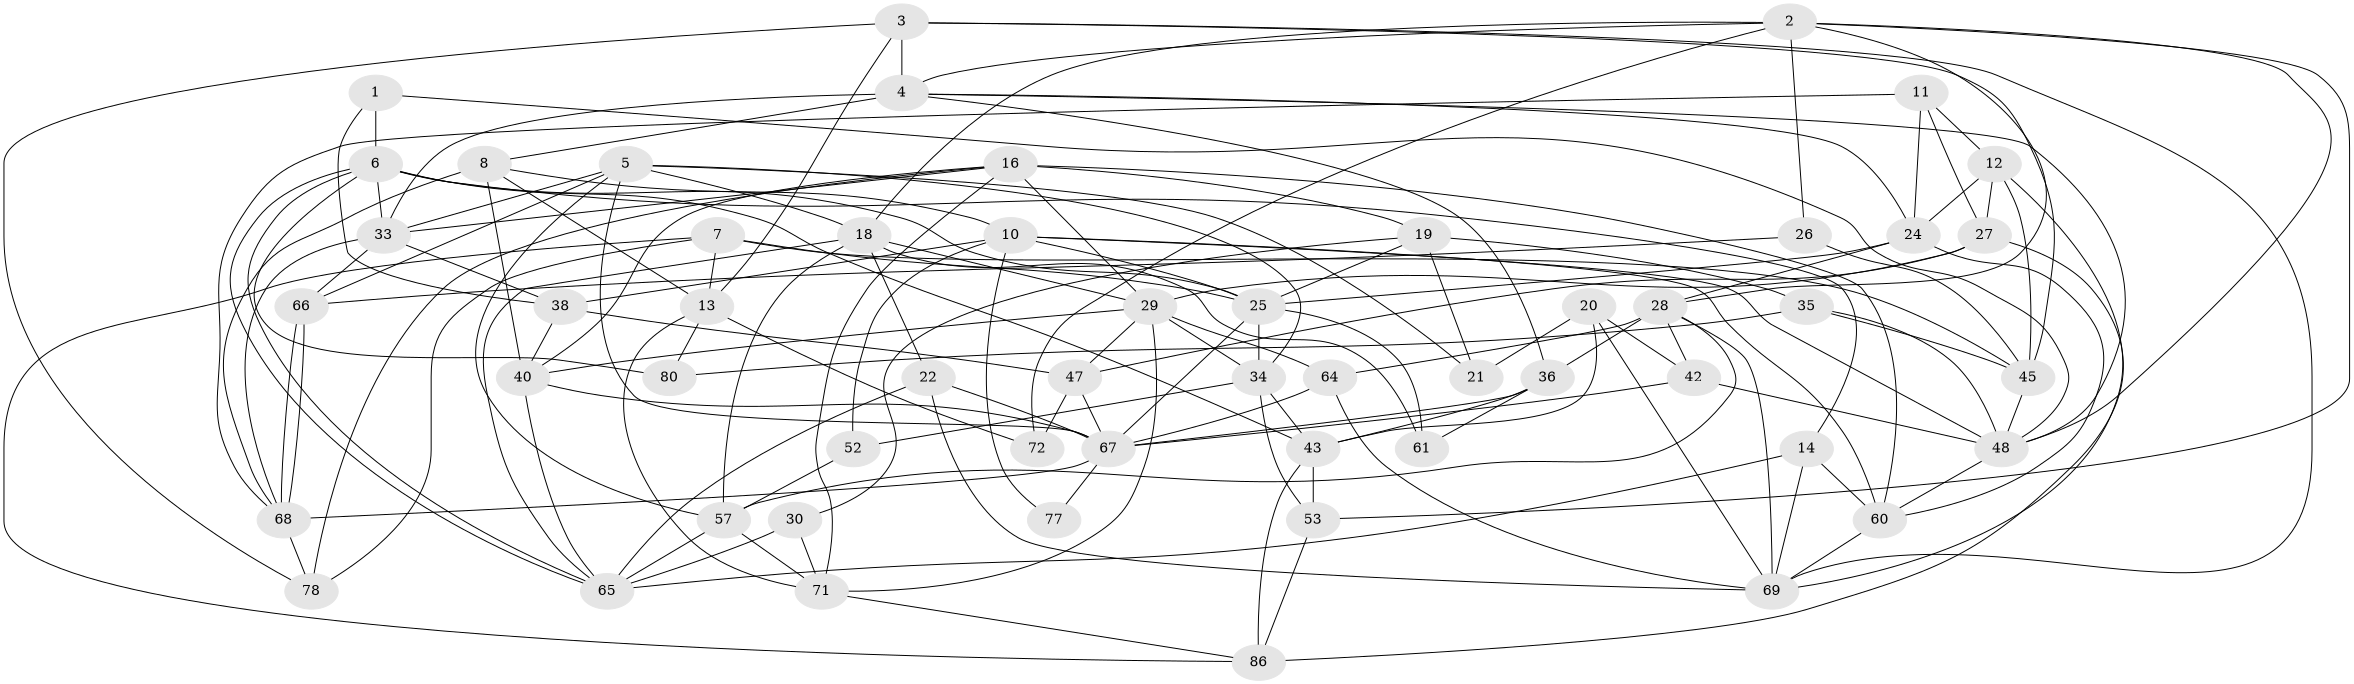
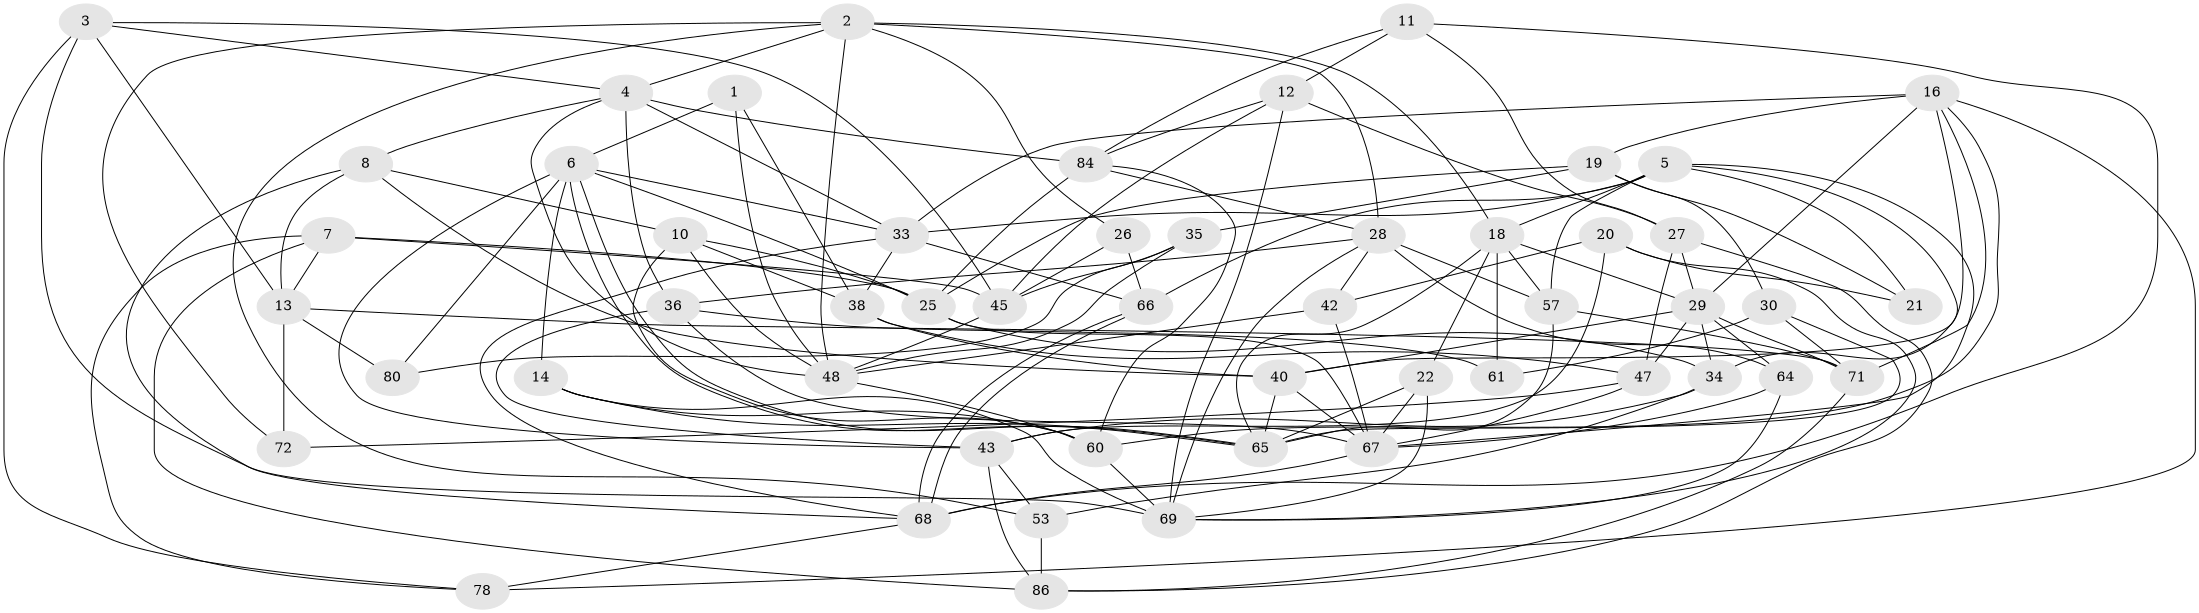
  graph {
    node [color=gray90 style=filled]
    6 [super="+74"]
    33 [super="+56"]
    14 [super="+17"]
    25 [super="+93"]
    43 [super="+87"]
    65 [super="+96"]
    80
    1
    38 [super="+79"]
    48 [super="+90"]
    40 [super="+51"]
    47 [super="+54"]
    60 [super="+84"]
    2 [super="+23"]
    4 [super="+50"]
    18 [super="+92"]
    26 [super="+44"]
    28 [super="+49"]
    53 [super="+85"]
    72
    8 [super="+9"]
-   24 [super="+59"]
+   24 [super="+59" label=84]
    36
    57 [super="+75"]
    29 [super="+70"]
    22 [super="+55"]
    61
    45 [super="+46"]
    66
    69 [super="+82"]
    42 [super="+94"]
    64 [super="+81"]
    86
    3 [super="+39"]
    13 [super="+41"]
    78
    71 [super="+76"]
    10 [super="+95"]
    68 [super="+83"]
    67 [super="+91"]
    5 [super="+31"]
    21
    34 [super="+63"]
-   52
-   77
    7 [super="+73"]
    12 [super="+15"]
    27 [super="+62"]
    11
    16 [super="+89"]
    19 [super="+32"]
    30
    35
    20 [super="+58"]
    6 -- 33
    6 -- 14
    6 -- 25
    6 -- 43
    6 -- 65
    6 -- 65
    6 -- 80
    33 -- 38
    33 -- 66
    33 -- 68
    14 -- 65
    14 -- 60
    14 -- 69
    25 -- 67
    25 -- 34
    43 -- 53
    43 -- 86
    1 -- 6
    1 -- 38
    1 -- 48
    38 -- 40
    38 -- 47
    48 -- 60
    40 -- 65
    40 -- 67
    47 -- 72
    47 -- 67
    60 -- 69
    2 -- 48
    2 -- 4
    2 -- 18
    2 -- 26
    2 -- 28
    2 -- 53
    2 -- 72
    4 -- 33
    4 -- 48
    4 -- 8
    4 -- 24
    4 -- 36
    18 -- 65
    18 -- 57
    18 -- 29
    18 -- 22
    18 -- 61
    26 -- 45
    26 -- 66
    28 -- 36
    28 -- 57
    28 -- 69
    28 -- 42
    28 -- 64
    53 -- 86
    8 -- 40
    8 -- 13
    8 -- 10
    8 -- 68
    24 -- 25
    24 -- 60
    24 -- 28
    36 -- 43
    36 -- 61
    36 -- 67
    57 -- 65
    57 -- 71
    29 -- 40
    29 -- 47
    29 -- 64 [weight=2]
    29 -- 71
    29 -- 34
    22 -- 65
    22 -- 69
    22 -- 67
    45 -- 48
    66 -- 68
    66 -- 68
    42 -- 48
    42 -- 67
    64 -- 69
    64 -- 67
    3 -- 4
    3 -- 45
    3 -- 69
    3 -- 13
    3 -- 78
    13 -- 80
    13 -- 72
    13 -- 71
    71 -- 86
    10 -- 25
    10 -- 38
    10 -- 48
    10 -- 60
-   10 -- 52
-   10 -- 77
    68 -- 78
    67 -- 68
-   67 -- 77
    5 -- 33
    5 -- 18
    5 -- 57
    5 -- 66
    5 -- 67
    5 -- 21
    5 -- 34
    34 -- 43
    34 -- 53
-   34 -- 52
-   52 -- 57
    7 -- 25
    7 -- 45
    7 -- 86
    7 -- 13
    7 -- 78
    12 -- 24
    12 -- 45
    12 -- 69
    12 -- 27
    27 -- 47
    27 -- 29
    27 -- 86
    11 -- 24
    11 -- 68
    11 -- 12
    11 -- 27
    16 -- 33
    16 -- 40
    16 -- 60
    16 -- 29
    16 -- 78
    16 -- 71
    16 -- 19
    19 -- 25
    19 -- 21
    19 -- 30
    19 -- 35
    30 -- 65
-   25 -- 61
+   30 -- 61
    30 -- 71
    35 -- 80
    35 -- 48
    35 -- 45
    20 -- 43
    20 -- 69
    20 -- 42
    20 -- 21
  }
